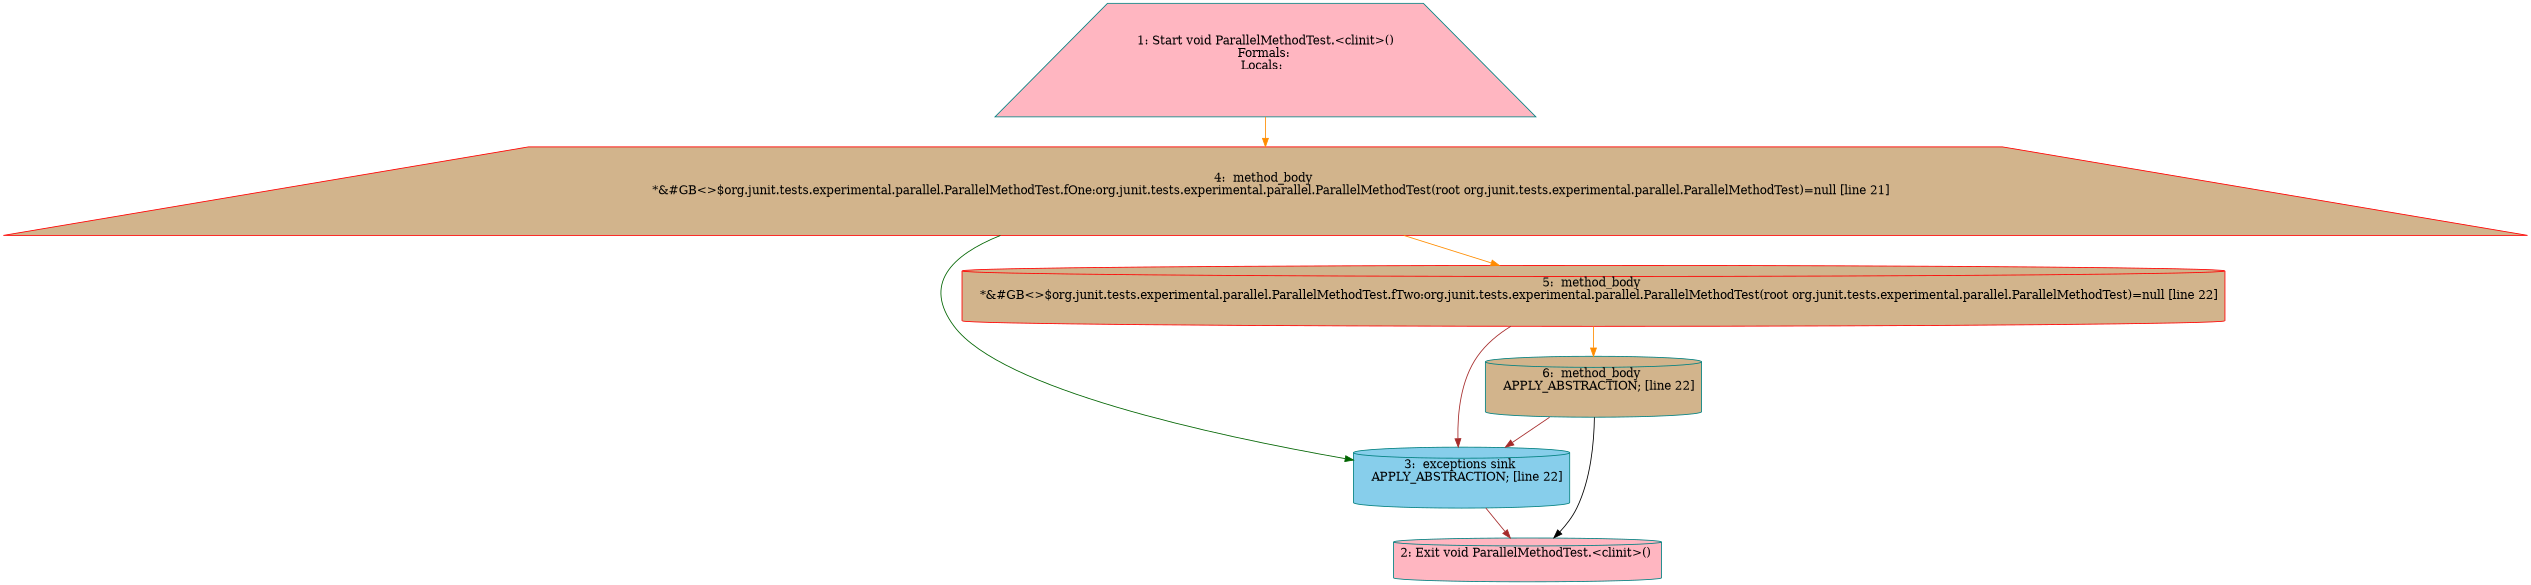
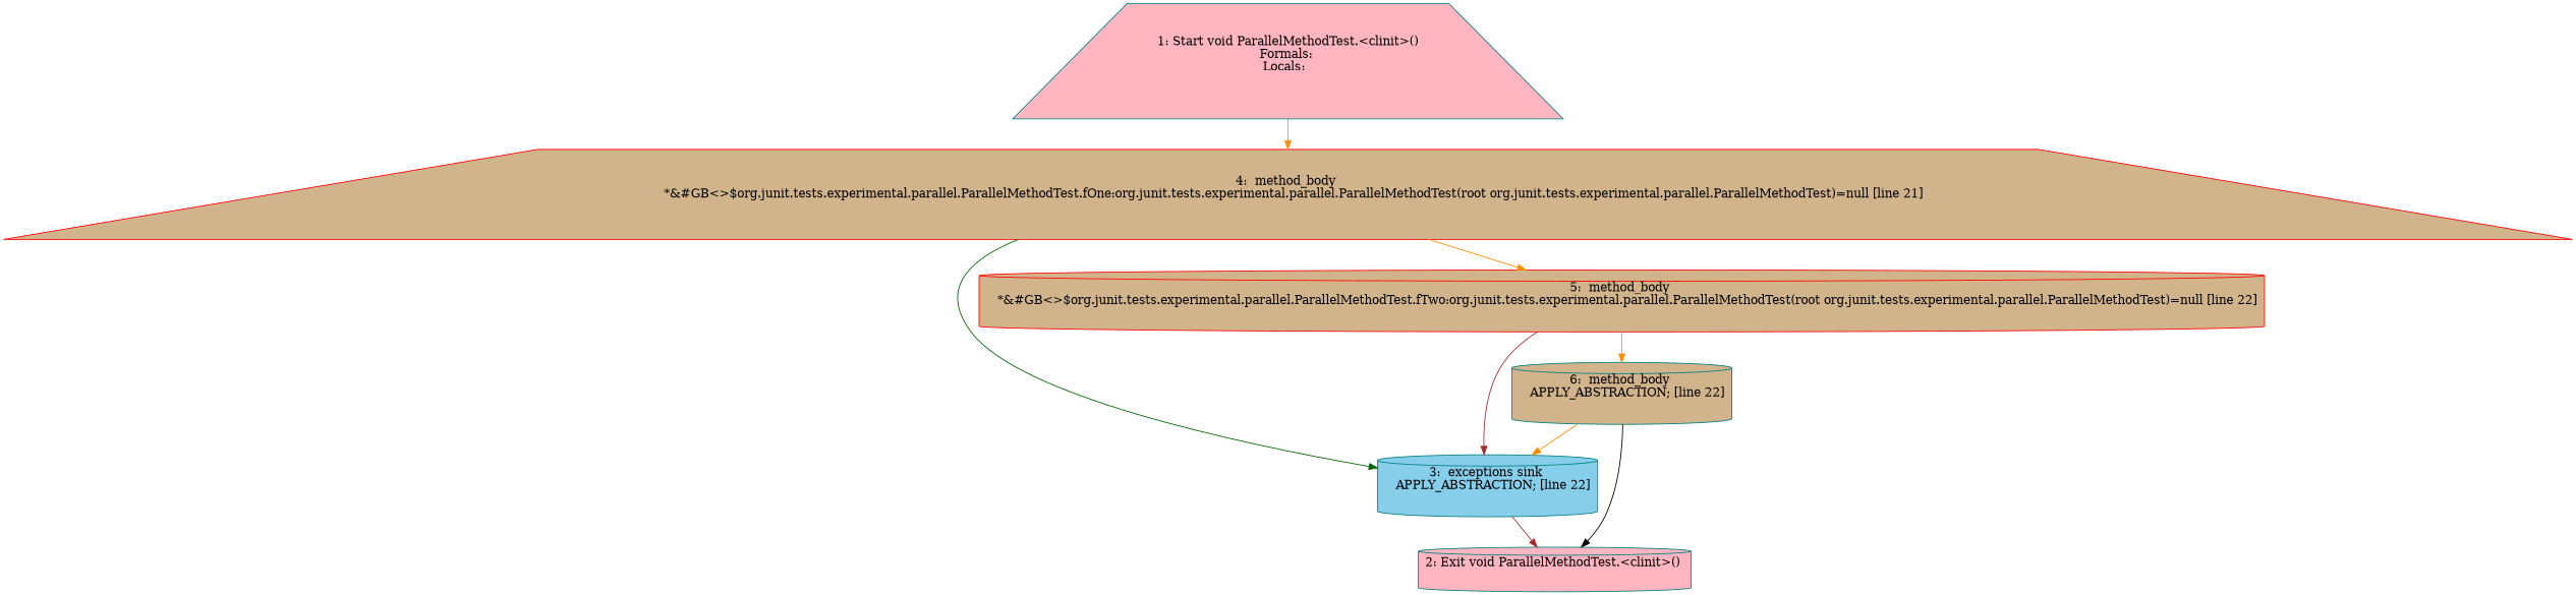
  digraph {
    node [color=teal fillcolor=tan shape=cylinder style=filled]
    edge [color=darkorange]
    n1 [fillcolor=lightpink label="1: Start void ParallelMethodTest.<clinit>()\nFormals: \nLocals:  \n  " shape=trapezium]
    n2 [color=red label="4:  method_body \n   *&#GB<>$org.junit.tests.experimental.parallel.ParallelMethodTest.fOne:org.junit.tests.experimental.parallel.ParallelMethodTest(root org.junit.tests.experimental.parallel.ParallelMethodTest)=null [line 21]\n " shape=trapezium]
    n3 [fillcolor=skyblue label="3:  exceptions sink \n   APPLY_ABSTRACTION; [line 22]\n "]
    n4 [color=red label="5:  method_body \n   *&#GB<>$org.junit.tests.experimental.parallel.ParallelMethodTest.fTwo:org.junit.tests.experimental.parallel.ParallelMethodTest(root org.junit.tests.experimental.parallel.ParallelMethodTest)=null [line 22]\n "]
    n5 [fillcolor=lightpink label="2: Exit void ParallelMethodTest.<clinit>() \n  "]
    n6 [label="6:  method_body \n   APPLY_ABSTRACTION; [line 22]\n "]
    n1 -> n2
    n2 -> n3 [color=darkgreen]
    n2 -> n4
    n3 -> n5 [color=brown]
    n4 -> n3 [color=brown]
    n4 -> n6
-   n6 -> n3 [color=brown]
+   n6 -> n3
    n6 -> n5 [color=black]
  }
